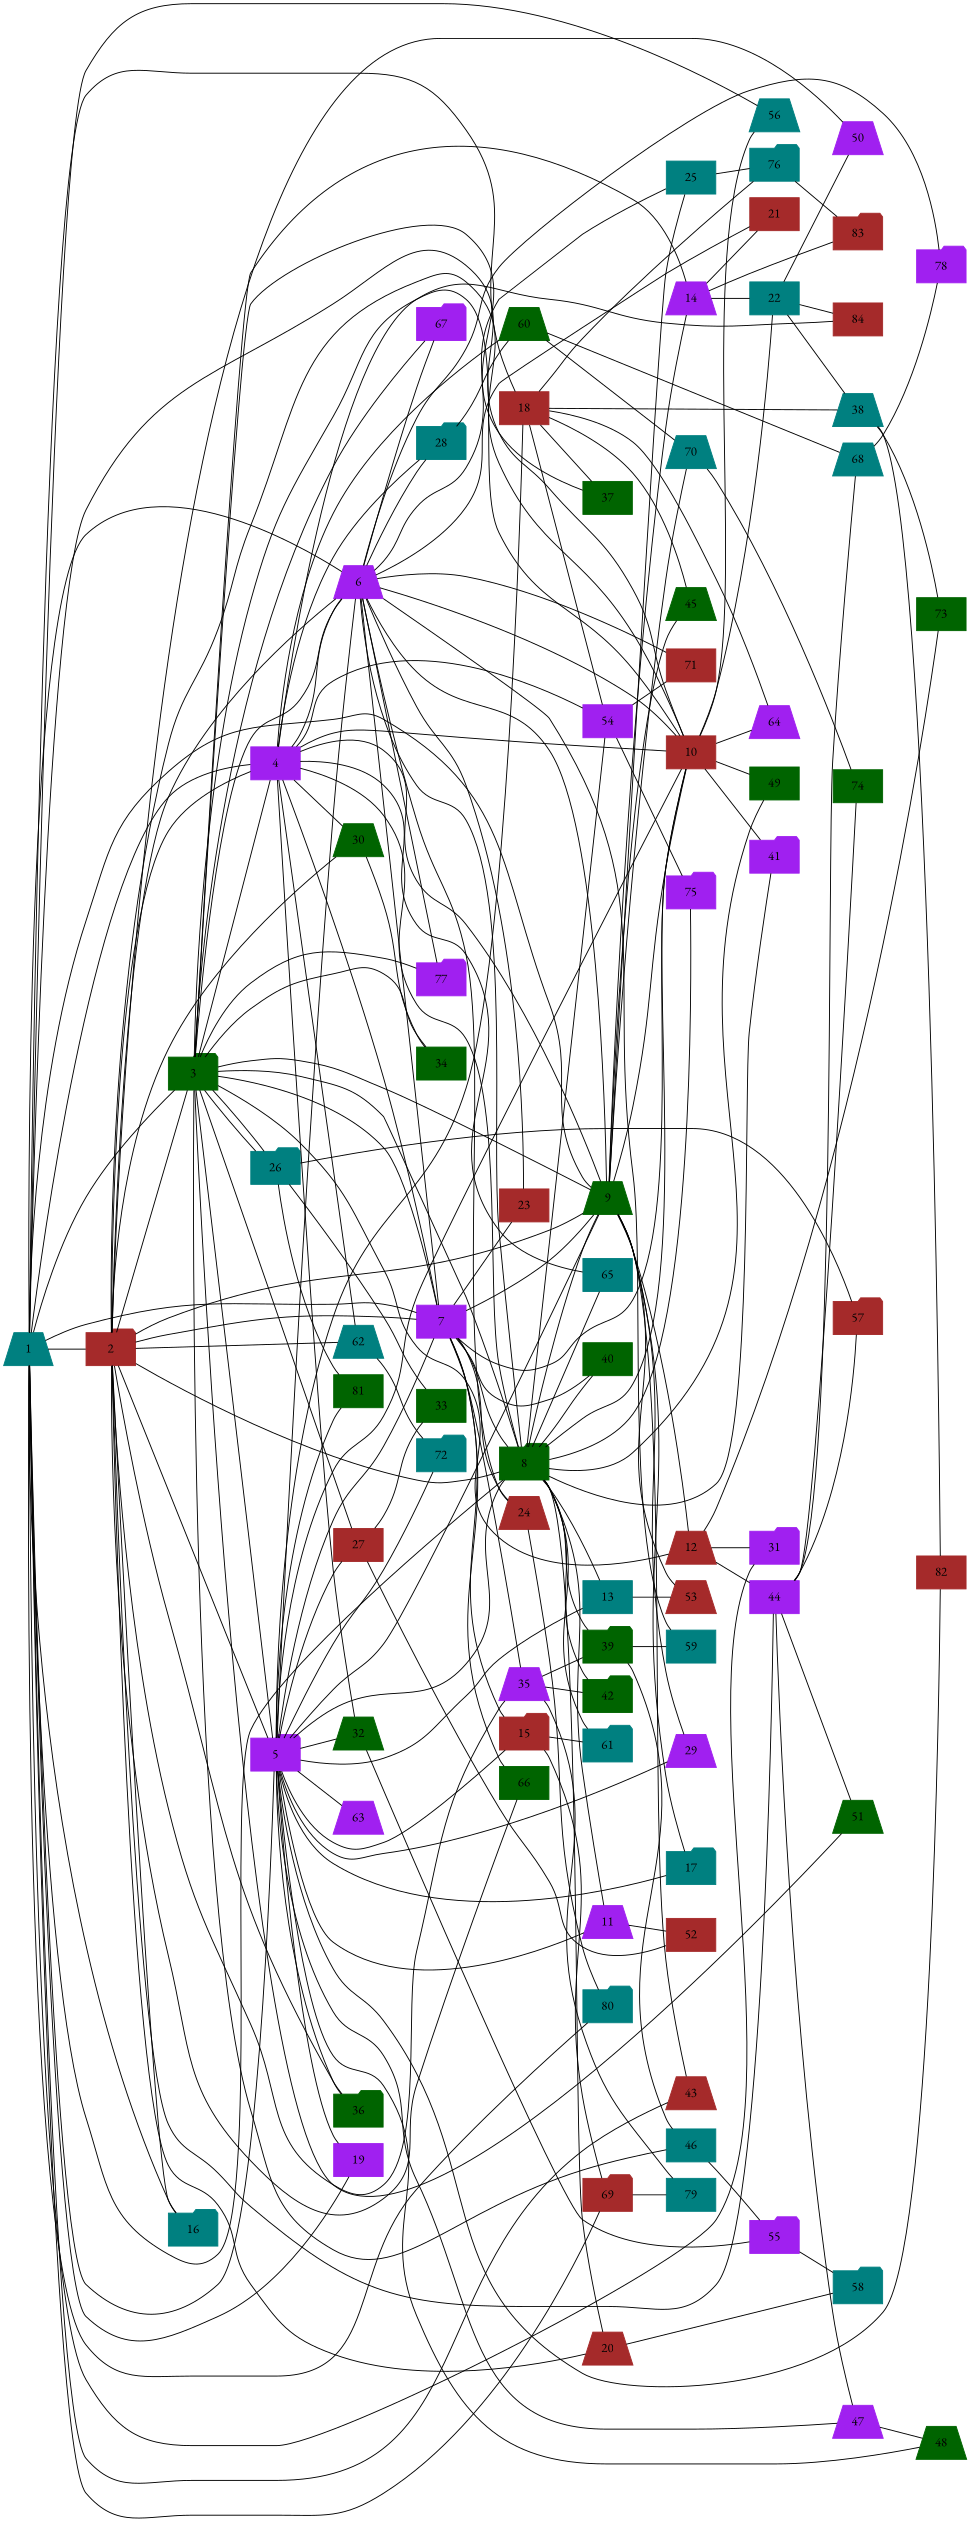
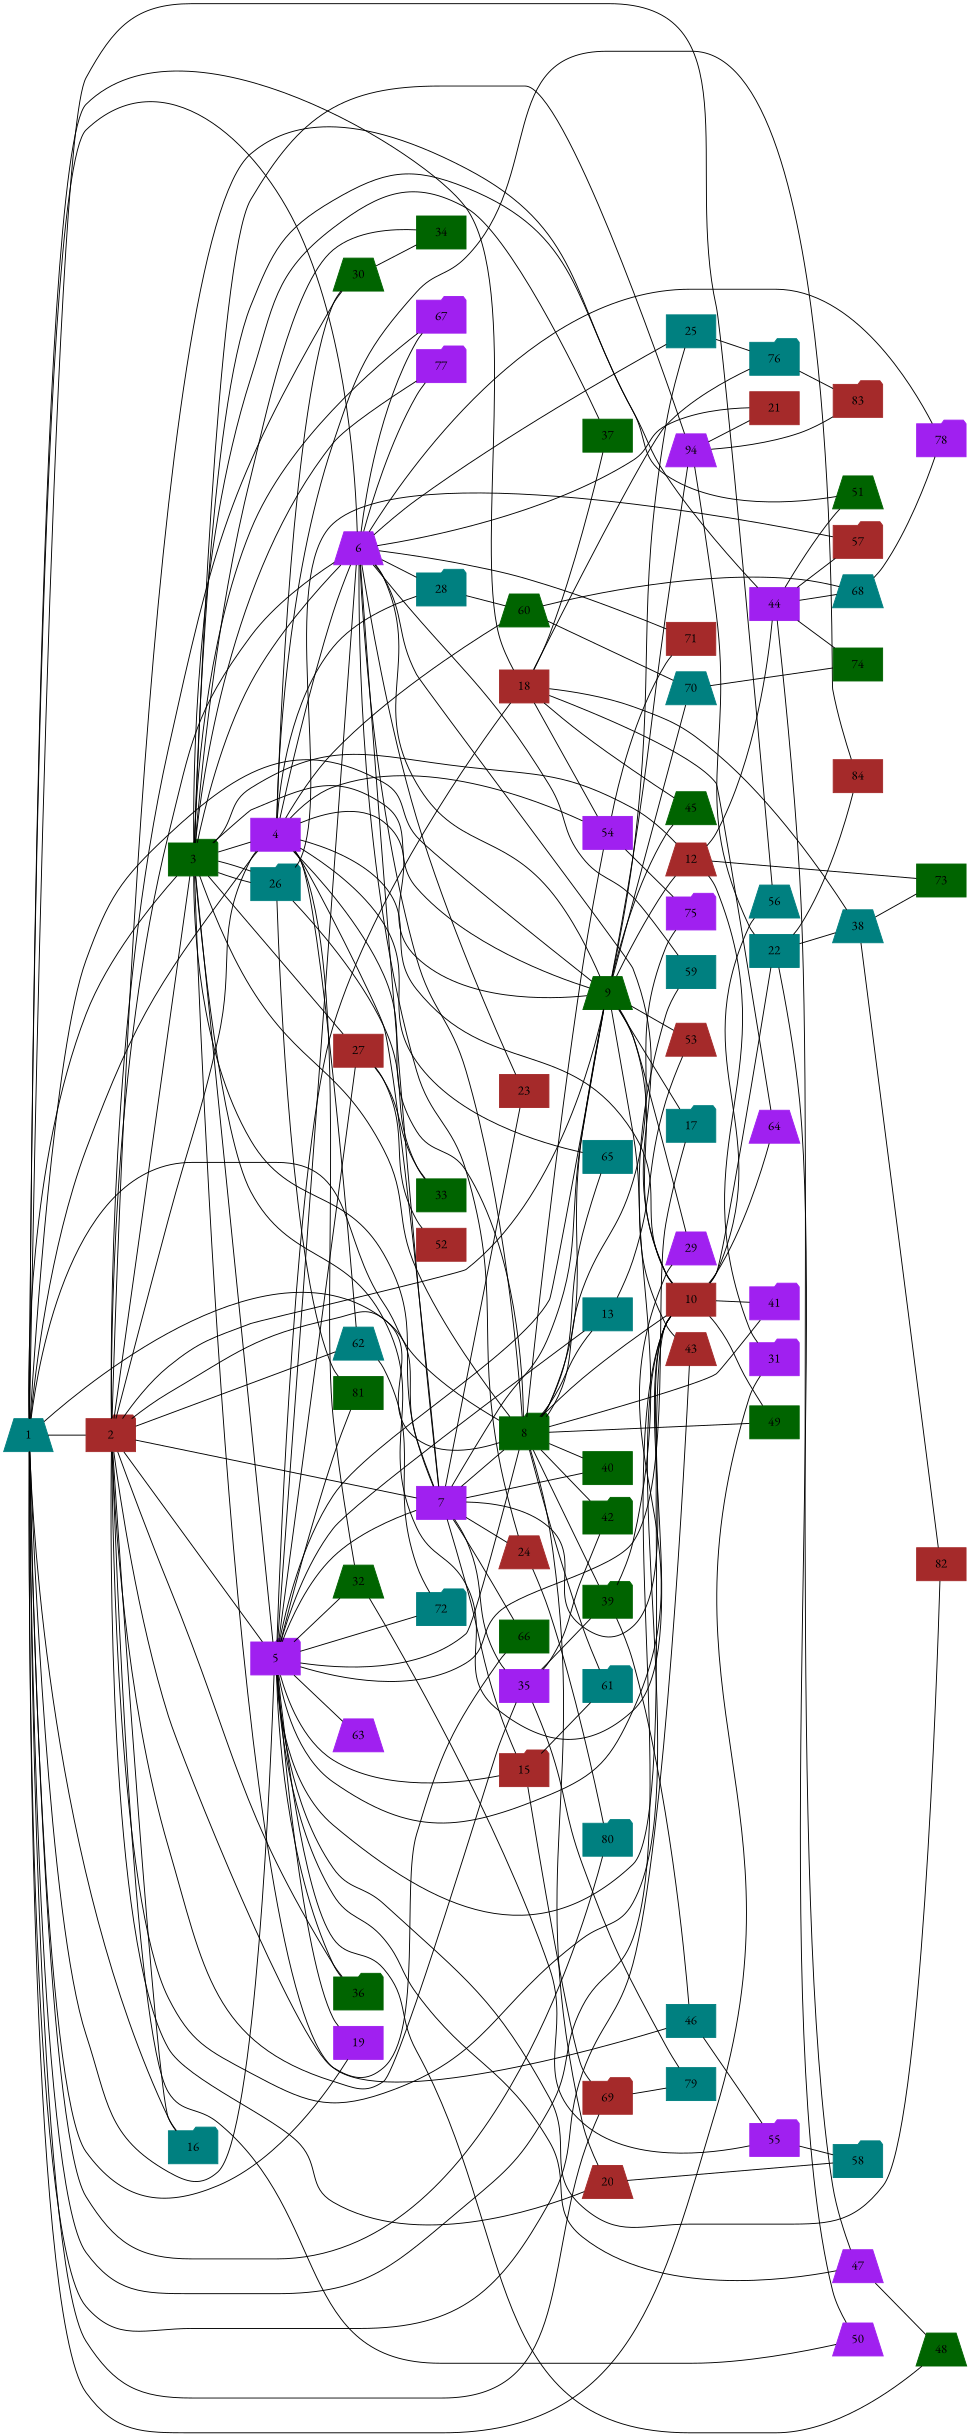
  graph {
    fontname="EB Garamond"
    rankdir=LR
    node [color=teal fontname="EB Garamond" shape=box style=filled]
    edge [fontname="EB Garamond"]
    1 [shape=trapezium]
    2 [color=brown shape=folder]
    3 [color=darkgreen shape=folder]
    4 [color=purple]
    5 [color=purple shape=folder]
    6 [color=purple shape=trapezium]
    7 [color=purple]
    8 [color=darkgreen shape=folder]
    9 [color=darkgreen shape=trapezium]
    10 [color=brown]
    16 [shape=folder]
    18 [color=brown]
    19 [color=purple]
    31 [color=purple shape=folder]
    43 [color=brown shape=trapezium]
    56 [shape=trapezium]
    69 [color=brown shape=folder]
    80 [shape=folder]
    20 [color=brown shape=trapezium]
    30 [color=darkgreen shape=trapezium]
-   35 [color=purple shape=trapezium]
+   35 [color=purple]
    36 [color=darkgreen shape=folder]
    44 [color=purple]
    50 [color=purple shape=trapezium]
    62 [shape=trapezium]
    66 [color=darkgreen]
    12 [color=brown shape=trapezium]
-   14 [color=purple shape=trapezium]
+   14 [color=purple shape=trapezium label=94]
    26 [shape=folder]
    27 [color=brown]
    34 [color=darkgreen]
    37 [color=darkgreen]
    46
    51 [color=darkgreen shape=trapezium]
    67 [color=purple shape=folder]
    77 [color=purple shape=folder]
    28 [shape=folder]
    32 [color=darkgreen shape=trapezium]
    60 [color=darkgreen shape=trapezium]
    65
    84 [color=brown]
    54 [color=purple]
-   11 [color=purple shape=trapezium]
    13
    15 [color=brown shape=folder]
    17 [shape=folder]
    29 [color=purple shape=trapezium]
    47 [color=purple shape=trapezium]
    48 [color=darkgreen shape=trapezium]
    63 [color=purple shape=trapezium]
    72 [shape=folder]
    81 [color=darkgreen]
    82 [color=brown]
    21 [color=brown]
    23 [color=brown]
    24 [color=brown shape=trapezium]
    25
    59
    71 [color=brown]
    78 [color=purple shape=folder]
    40 [color=darkgreen]
    39 [color=darkgreen shape=folder]
    41 [color=purple shape=folder]
    42 [color=darkgreen shape=folder]
    49 [color=darkgreen]
    61 [shape=folder]
    75 [color=purple shape=folder]
    45 [color=darkgreen shape=trapezium]
    53 [color=brown shape=trapezium]
    70 [shape=trapezium]
    22
    64 [color=purple shape=trapezium]
    38 [shape=trapezium]
    76 [shape=folder]
    79
    58 [shape=folder]
    57 [color=brown shape=folder]
    68 [shape=trapezium]
    74 [color=darkgreen]
    73 [color=darkgreen]
    83 [color=brown shape=folder]
    33 [color=darkgreen]
    52 [color=brown]
    55 [color=purple shape=folder]
    1 -- 2
    1 -- 3
    1 -- 4
    1 -- 5
    1 -- 6
    1 -- 7
    1 -- 8
    1 -- 9
    1 -- 10
    1 -- 16
    1 -- 18
    1 -- 19
    1 -- 31
    1 -- 43
    1 -- 56
    1 -- 69
    1 -- 80
    2 -- 3
    2 -- 4
    2 -- 5
    2 -- 6
    2 -- 7
    2 -- 8
    2 -- 9
    2 -- 10
    2 -- 16
    2 -- 20
    2 -- 30
    2 -- 35
    2 -- 36
    2 -- 44
    2 -- 50
    2 -- 62
    2 -- 66
    3 -- 4
    3 -- 5
    3 -- 6
    3 -- 7
    3 -- 8
    3 -- 9
    3 -- 10
    3 -- 12
    3 -- 14
    3 -- 26
    3 -- 26
    3 -- 27
    3 -- 34
    3 -- 37
    3 -- 46
    3 -- 51
    3 -- 67
    3 -- 77
    4 -- 6
    4 -- 7
    4 -- 8
    4 -- 9
    4 -- 10
    4 -- 30
    4 -- 62
    4 -- 28
    4 -- 32
    4 -- 60
    4 -- 65
    4 -- 84
    4 -- 54
    5 -- 6
    5 -- 7
    5 -- 8
    5 -- 9
    5 -- 10
    5 -- 18
    5 -- 19
    5 -- 36
    5 -- 27
    5 -- 32
-   5 -- 11
    5 -- 13
    5 -- 15
    5 -- 17
    5 -- 29
    5 -- 47
    5 -- 48
    5 -- 63
    5 -- 72
    5 -- 81
    5 -- 82
    6 -- 7
    6 -- 8
    6 -- 9
    6 -- 10
    6 -- 67
    6 -- 77
    6 -- 28
    6 -- 21
    6 -- 23
    6 -- 24
    6 -- 25
    6 -- 59
    6 -- 71
    6 -- 78
    7 -- 8
    7 -- 9
    7 -- 10
    7 -- 35
    7 -- 66
    7 -- 15
    7 -- 23
    7 -- 24
    7 -- 40
    8 -- 9
    8 -- 10
    8 -- 20
    8 -- 65
    8 -- 54
-   8 -- 11
    8 -- 13
    8 -- 40
    8 -- 39
    8 -- 41
    8 -- 42
    8 -- 49
    8 -- 61
    8 -- 75
    9 -- 10
    9 -- 43
    9 -- 12
    9 -- 14
    9 -- 17
    9 -- 29
    9 -- 25
    9 -- 45
    9 -- 53
    9 -- 70
    10 -- 56
    10 -- 41
    10 -- 49
    10 -- 22
    10 -- 64
    18 -- 37
    18 -- 54
    18 -- 45
    18 -- 64
    18 -- 38
    18 -- 76
    69 -- 79
    20 -- 58
    30 -- 34
    35 -- 39
    35 -- 42
    35 -- 79
    44 -- 51
    44 -- 47
    44 -- 57
    44 -- 68
    44 -- 74
    62 -- 72
    12 -- 31
    12 -- 44
    12 -- 73
    14 -- 21
    14 -- 22
    14 -- 83
    26 -- 81
    26 -- 57
    26 -- 33
    27 -- 33
    27 -- 52
    46 -- 55
    28 -- 60
    32 -- 55
    60 -- 70
    60 -- 68
    54 -- 71
    54 -- 75
-   11 -- 52
    13 -- 53
    15 -- 69
    15 -- 61
    47 -- 48
    24 -- 80
    25 -- 76
    39 -- 46
    39 -- 59
    70 -- 74
    22 -- 50
    22 -- 84
    22 -- 38
    38 -- 82
    38 -- 73
    76 -- 83
    68 -- 78
    55 -- 58
  }
